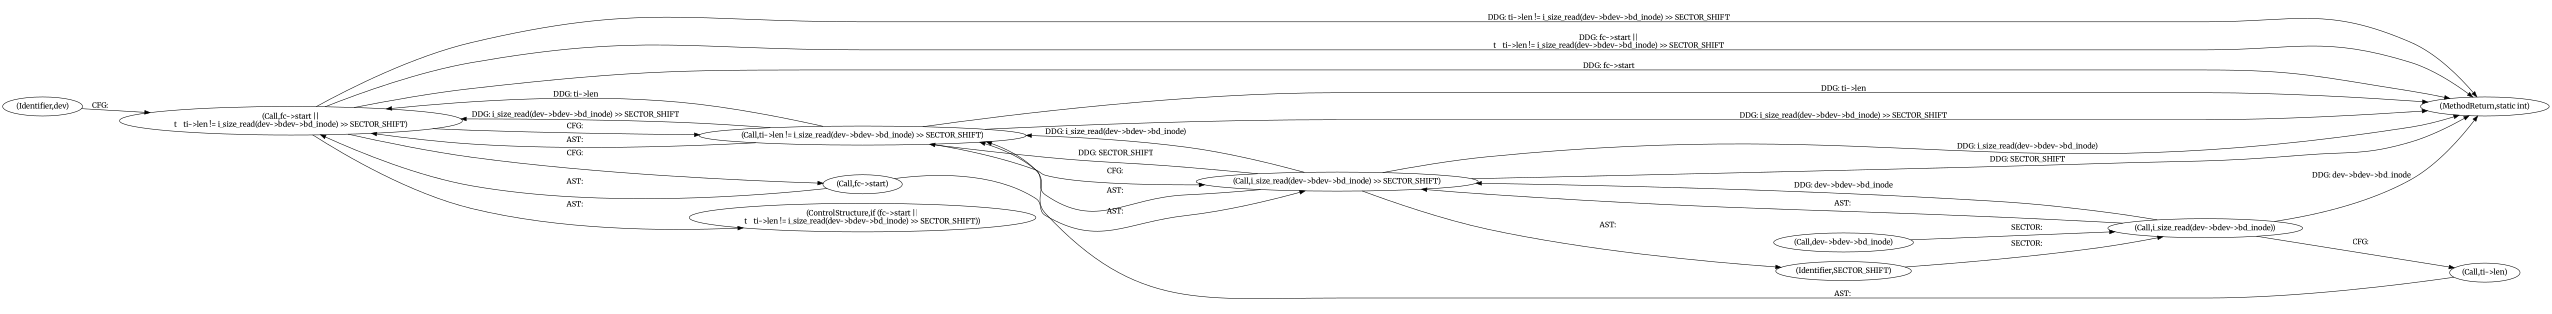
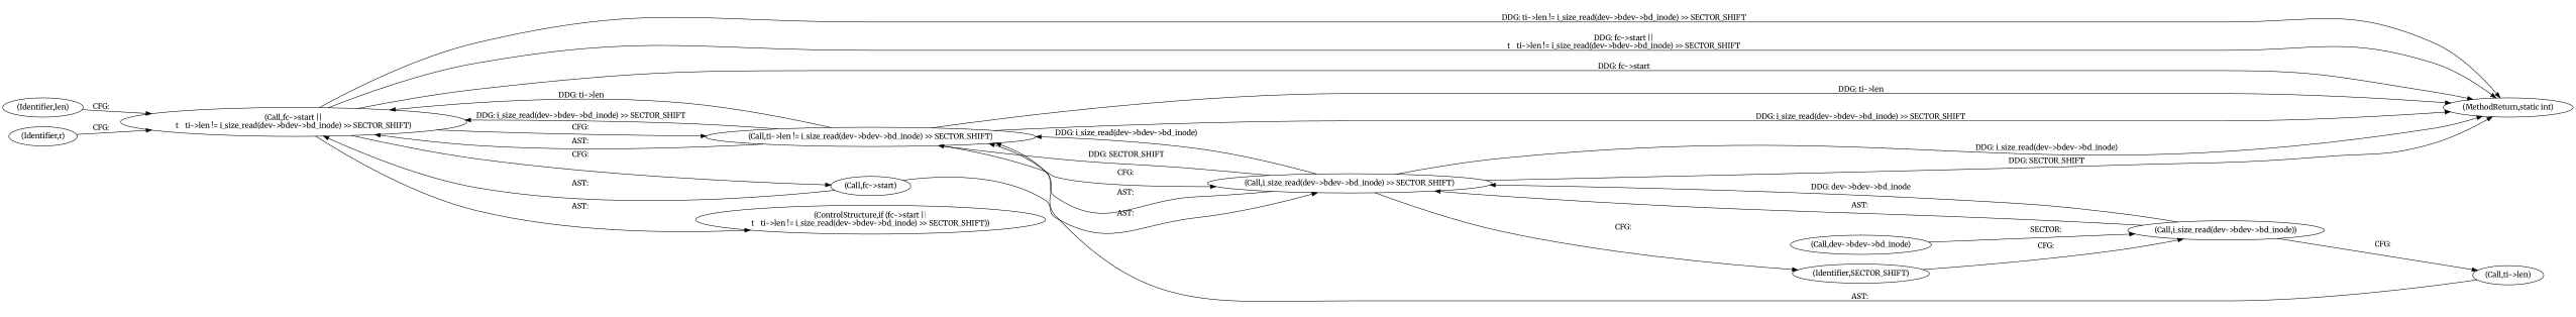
  digraph {
    fontname=Merriweather
    rankdir=LR
    node [fontname=Merriweather]
    edge [fontname=Merriweather]
    n1 [label="(Call,fc->start ||\n\t    ti->len != i_size_read(dev->bdev->bd_inode) >> SECTOR_SHIFT)"]
    n2 [label="(Call,ti->len != i_size_read(dev->bdev->bd_inode) >> SECTOR_SHIFT)"]
    n3 [label="(Call,fc->start)"]
    n4 [label="(MethodReturn,static int)"]
    n5 [label="(ControlStructure,if (fc->start ||\n\t    ti->len != i_size_read(dev->bdev->bd_inode) >> SECTOR_SHIFT))"]
    n6 [label="(Call,i_size_read(dev->bdev->bd_inode) >> SECTOR_SHIFT)"]
    n7 [label="(Identifier,SECTOR_SHIFT)"]
    n8 [label="(Call,i_size_read(dev->bdev->bd_inode))"]
    n9 [label="(Call,ti->len)"]
    n10 [label="(Call,dev->bdev->bd_inode)"]
-   n11 [label="(Identifier,dev)"]
+   n11 [label="(Identifier,len)"]
+   n12 [label="(Identifier,r)"]
    n1 -> n2 [label="CFG: "]
    n1 -> n3 [label="CFG: "]
    n1 -> n4 [label="DDG: ti->len != i_size_read(dev->bdev->bd_inode) >> SECTOR_SHIFT"]
    n1 -> n4 [label="DDG: fc->start ||\n\t    ti->len != i_size_read(dev->bdev->bd_inode) >> SECTOR_SHIFT"]
    n1 -> n4 [label="DDG: fc->start"]
    n1 -> n5 [label="AST: "]
    n2 -> n1 [label="AST: "]
    n2 -> n1 [label="DDG: ti->len"]
    n2 -> n1 [label="DDG: i_size_read(dev->bdev->bd_inode) >> SECTOR_SHIFT"]
    n2 -> n4 [label="DDG: ti->len"]
    n2 -> n4 [label="DDG: i_size_read(dev->bdev->bd_inode) >> SECTOR_SHIFT"]
    n2 -> n6 [label="CFG: "]
    n3 -> n1 [label="AST: "]
    n3 -> n6 [label="AST: "]
    n6 -> n2 [label="AST: "]
    n6 -> n2 [label="DDG: i_size_read(dev->bdev->bd_inode)"]
    n6 -> n2 [label="DDG: SECTOR_SHIFT"]
    n6 -> n4 [label="DDG: i_size_read(dev->bdev->bd_inode)"]
    n6 -> n4 [label="DDG: SECTOR_SHIFT"]
-   n6 -> n7 [label="AST: "]
-   n7 -> n8 [label="SECTOR: "]
-   n8 -> n4 [label="DDG: dev->bdev->bd_inode"]
+   n6 -> n7 [label="CFG: "]
+   n7 -> n8 [label="CFG: "]
    n8 -> n6 [label="AST: "]
    n8 -> n6 [label="DDG: dev->bdev->bd_inode"]
    n8 -> n9 [label="CFG: "]
    n9 -> n2 [label="AST: "]
    n10 -> n8 [label="SECTOR: "]
    n11 -> n1 [label="CFG: "]
+   n12 -> n1 [label="CFG: "]
  }
